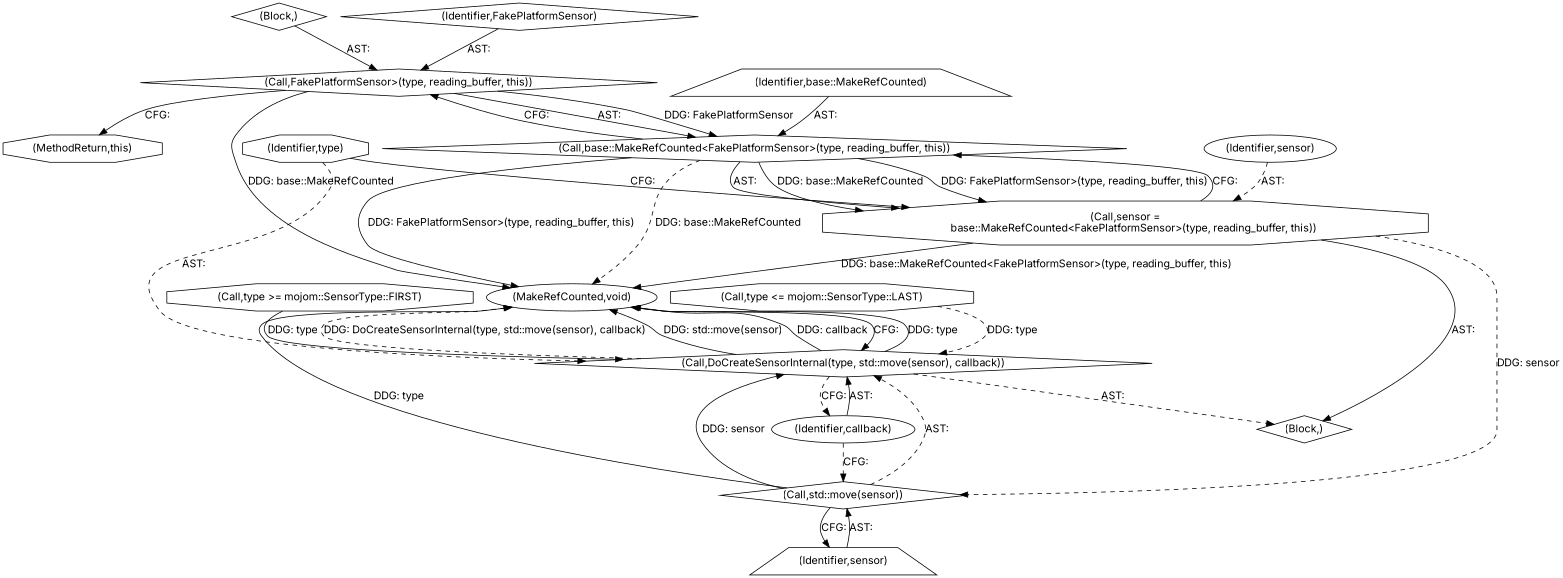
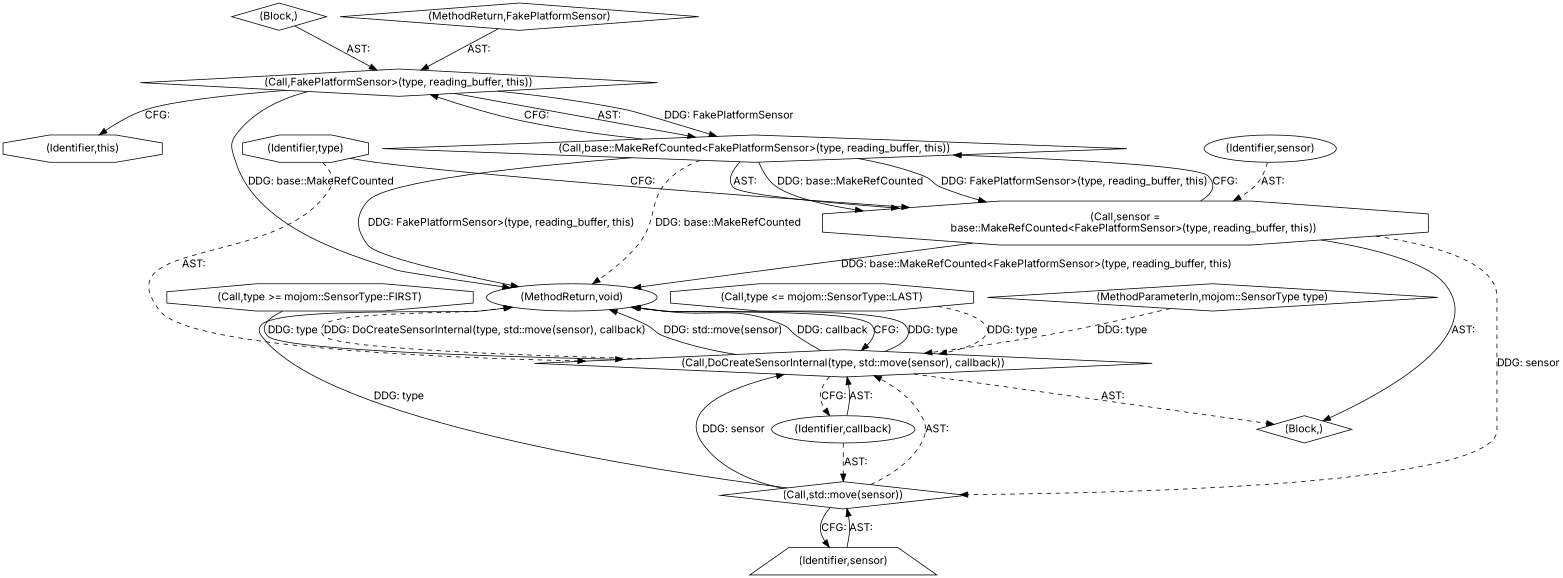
  digraph {
    fontname=Inter
    node [fontname=Inter shape=diamond]
    edge [fontname=Inter style=solid]
    n1 [label="(Call,FakePlatformSensor>(type, reading_buffer, this))"]
    n2 [label="(Call,base::MakeRefCounted<FakePlatformSensor>(type, reading_buffer, this))"]
-   n3 [label="(MakeRefCounted,void)" shape=ellipse]
-   n4 [label="(MethodReturn,this)" shape=octagon]
+   n3 [label="(MethodReturn,void)" shape=ellipse]
+   n4 [label="(Identifier,this)" shape=octagon]
    n5 [label="(Call,sensor =\n      base::MakeRefCounted<FakePlatformSensor>(type, reading_buffer, this))" shape=octagon]
    n6 [label="(Call,DoCreateSensorInternal(type, std::move(sensor), callback))"]
    n7 [label="(Call,std::move(sensor))"]
    n8 [label="(Block,)"]
    n9 [label="(Identifier,sensor)" shape=trapezium]
    n10 [label="(Identifier,callback)" shape=ellipse]
    n11 [label="(Block,)"]
    n12 [label="(Call,type <= mojom::SensorType::LAST)" shape=octagon]
-   n13 [label="(Identifier,FakePlatformSensor)"]
+   n13 [label="(MethodReturn,FakePlatformSensor)"]
+   n14 [label="(MethodParameterIn,mojom::SensorType type)"]
    n15 [label="(Identifier,sensor)" shape=ellipse]
-   n16 [label="(Identifier,base::MakeRefCounted)" shape=trapezium]
    n17 [label="(Call,type >= mojom::SensorType::FIRST)" shape=octagon]
    n18 [label="(Identifier,type)" shape=octagon]
    n1 -> n2 [label="AST: "]
    n1 -> n2 [label="DDG: FakePlatformSensor"]
    n1 -> n3 [label="DDG: base::MakeRefCounted"]
    n1 -> n4 [label="CFG: "]
    n2 -> n1 [label="CFG: "]
    n2 -> n3 [label="DDG: base::MakeRefCounted" style=dashed]
    n2 -> n3 [label="DDG: FakePlatformSensor>(type, reading_buffer, this)"]
    n2 -> n5 [label="AST: "]
    n2 -> n5 [label="DDG: base::MakeRefCounted"]
    n2 -> n5 [label="DDG: FakePlatformSensor>(type, reading_buffer, this)"]
    n3 -> n6 [label="CFG: "]
    n5 -> n2 [label="CFG: "]
    n5 -> n3 [label="DDG: base::MakeRefCounted<FakePlatformSensor>(type, reading_buffer, this)"]
    n5 -> n7 [label="DDG: sensor" style=dashed]
    n5 -> n8 [label="AST: "]
    n6 -> n3 [label="DDG: type"]
    n6 -> n3 [label="DDG: DoCreateSensorInternal(type, std::move(sensor), callback)" style=dashed]
    n6 -> n3 [label="DDG: std::move(sensor)"]
    n6 -> n3 [label="DDG: callback"]
    n6 -> n8 [label="AST: " style=dashed]
    n6 -> n10 [label="CFG: " style=dashed]
    n7 -> n3 [label="DDG: type"]
    n7 -> n6 [label="AST: " style=dashed]
    n7 -> n6 [label="DDG: sensor"]
    n7 -> n9 [label="CFG: "]
    n9 -> n7 [label="AST: "]
    n10 -> n6 [label="AST: "]
-   n10 -> n7 [label="CFG: " style=dashed]
+   n10 -> n7 [label="AST: " style=dashed]
    n11 -> n1 [label="AST: "]
    n12 -> n6 [label="DDG: type" style=dashed]
    n13 -> n1 [label="AST: "]
+   n14 -> n6 [label="DDG: type" style=dashed]
    n15 -> n5 [label="AST: " style=dashed]
-   n16 -> n2 [label="AST: "]
    n17 -> n6 [label="DDG: type"]
    n18 -> n5 [label="CFG: "]
    n18 -> n6 [label="AST: " style=dashed]
  }
